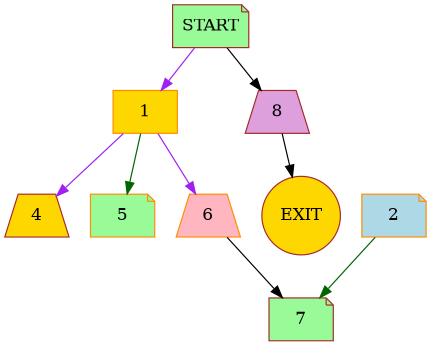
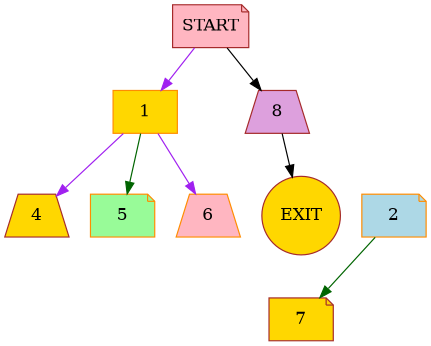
  digraph {
    node [color=brown fillcolor=gold shape=note style=filled]
    edge [color=purple]
-   n1 [fillcolor=palegreen label=START]
+   n1 [fillcolor=lightpink label=START]
    1 [color=darkorange shape=box]
    8 [fillcolor=plum shape=trapezium]
    4 [shape=trapezium]
    5 [color=darkorange fillcolor=palegreen]
    6 [color=darkorange fillcolor=lightpink shape=trapezium]
    n7 [label=EXIT shape=circle]
    2 [color=darkorange fillcolor=lightblue]
-   7 [fillcolor=palegreen]
+   7
    n1 -> 1
    n1 -> 8 [color=black]
    1 -> 4
    1 -> 5 [color=darkgreen]
    1 -> 6
    8 -> n7 [color=black]
-   6 -> 7 [color=black]
    2 -> 7 [color=darkgreen]
  }
